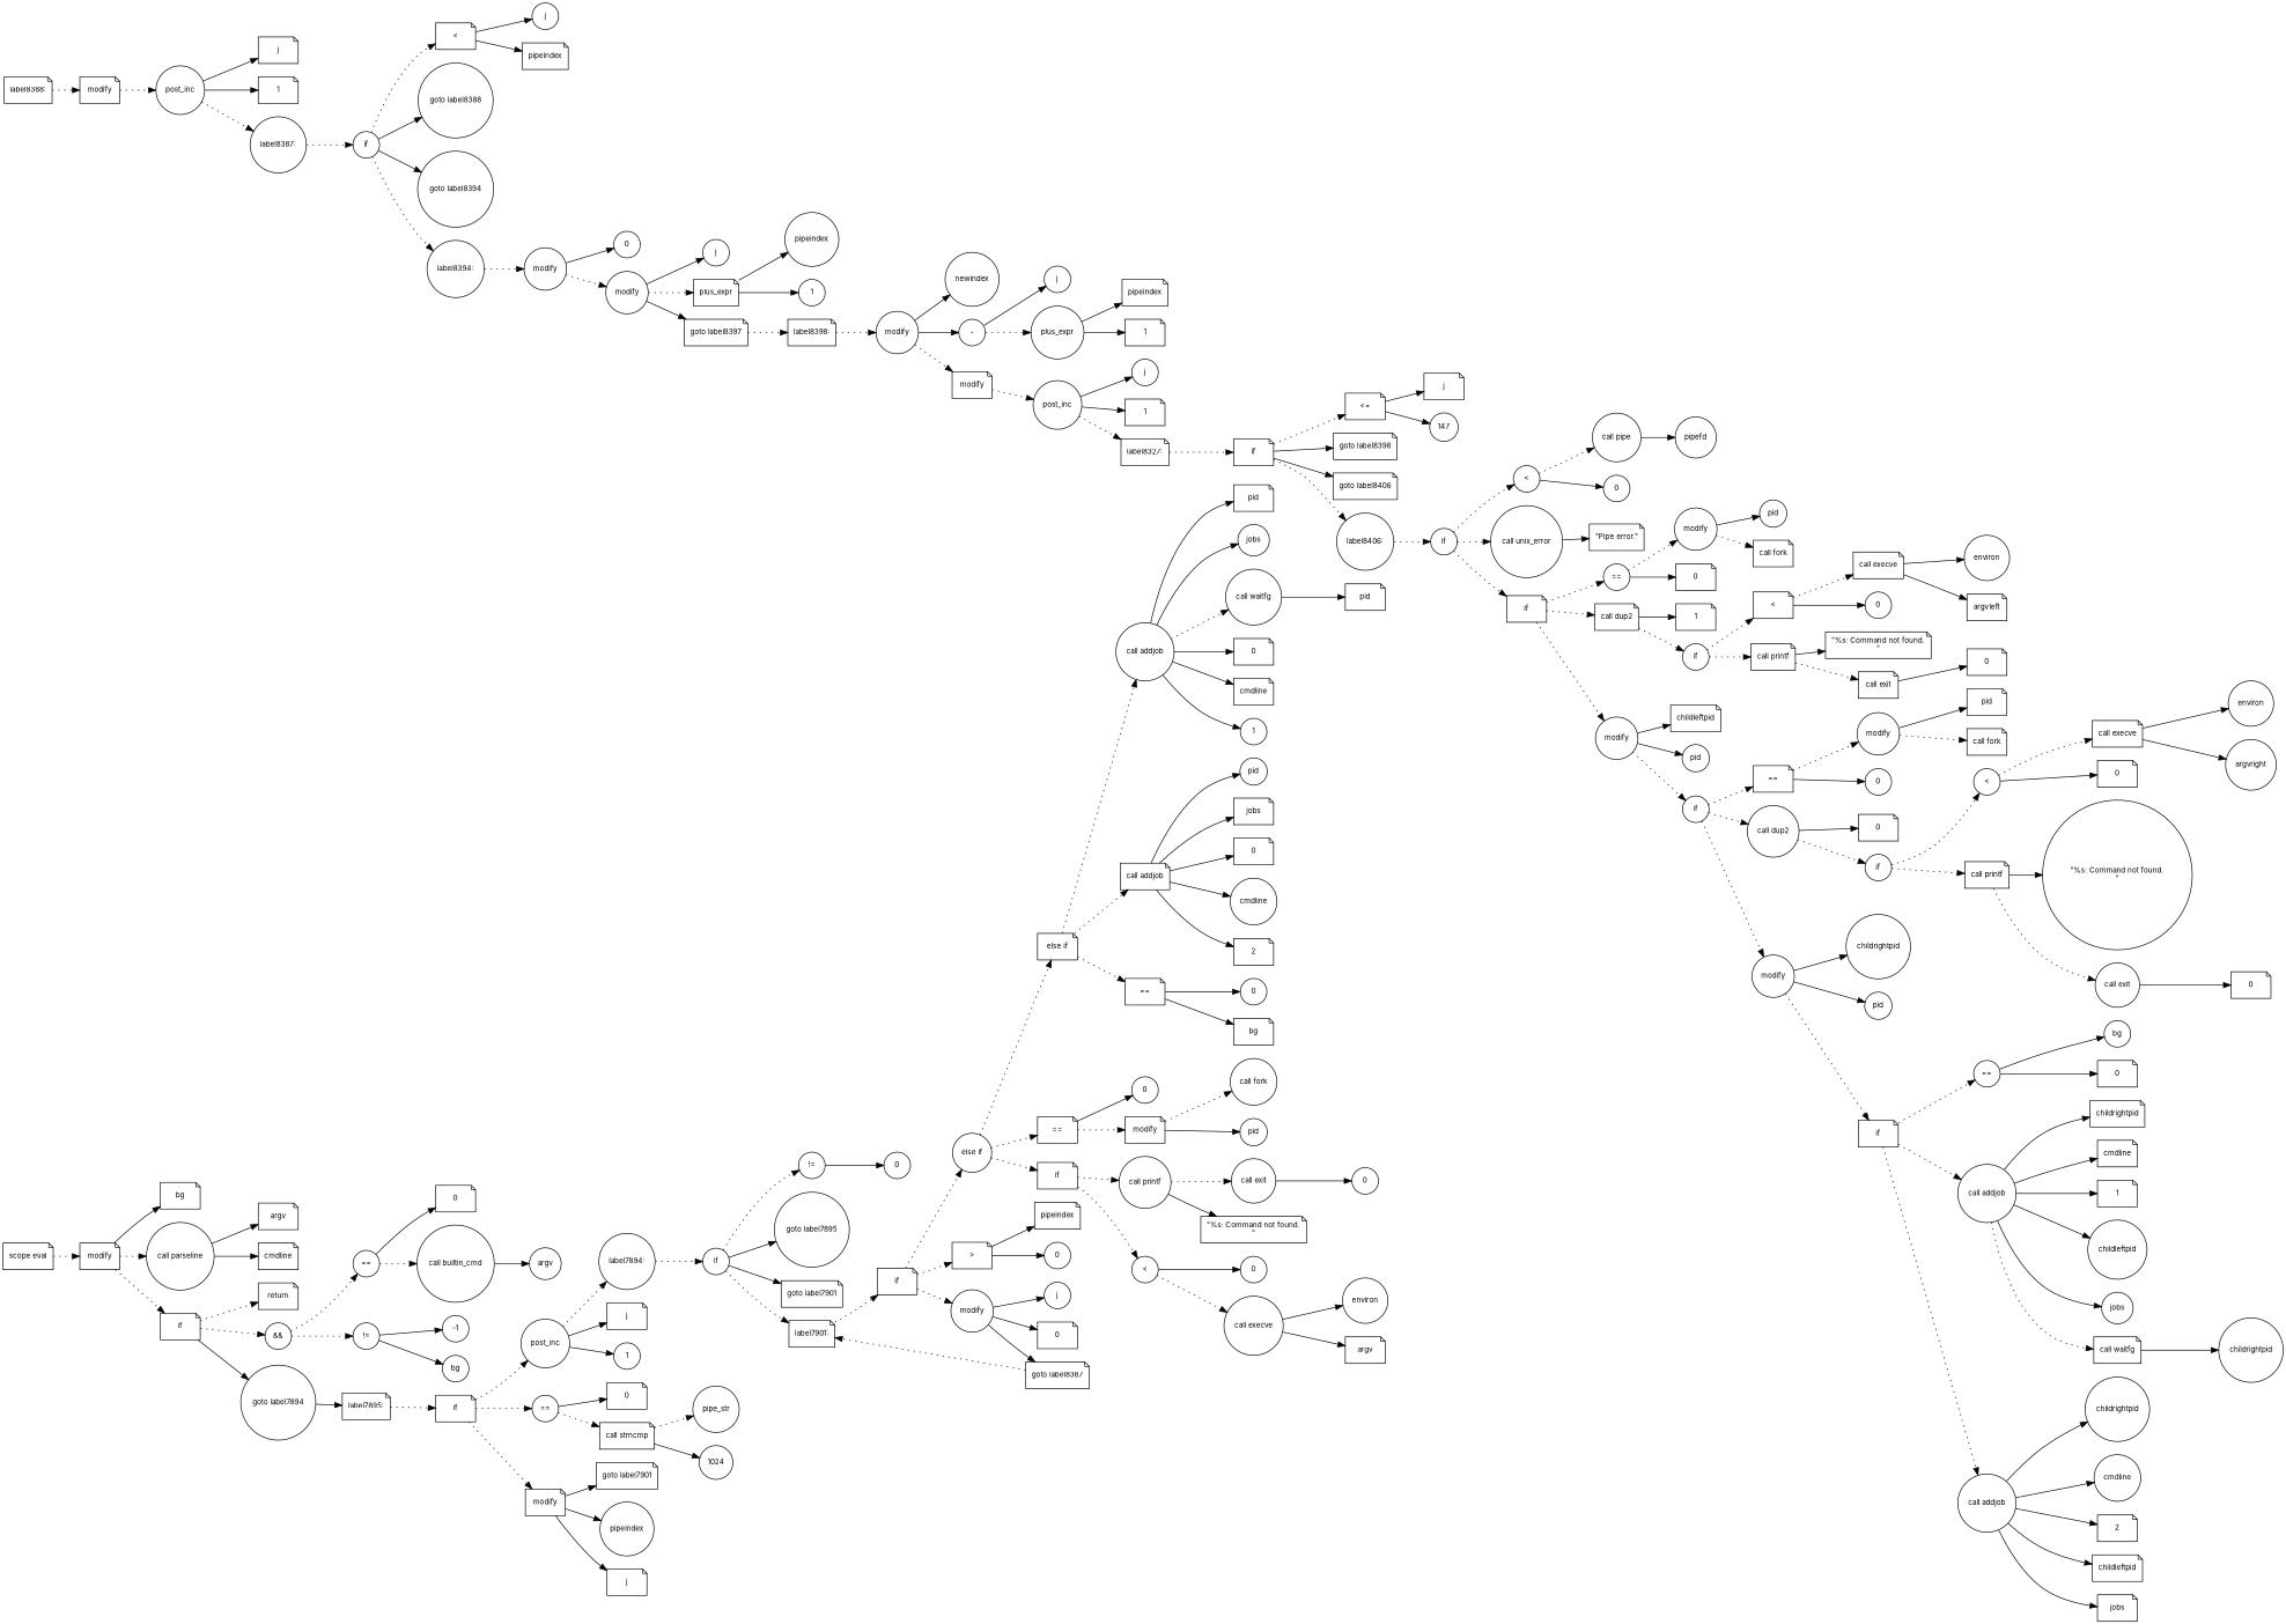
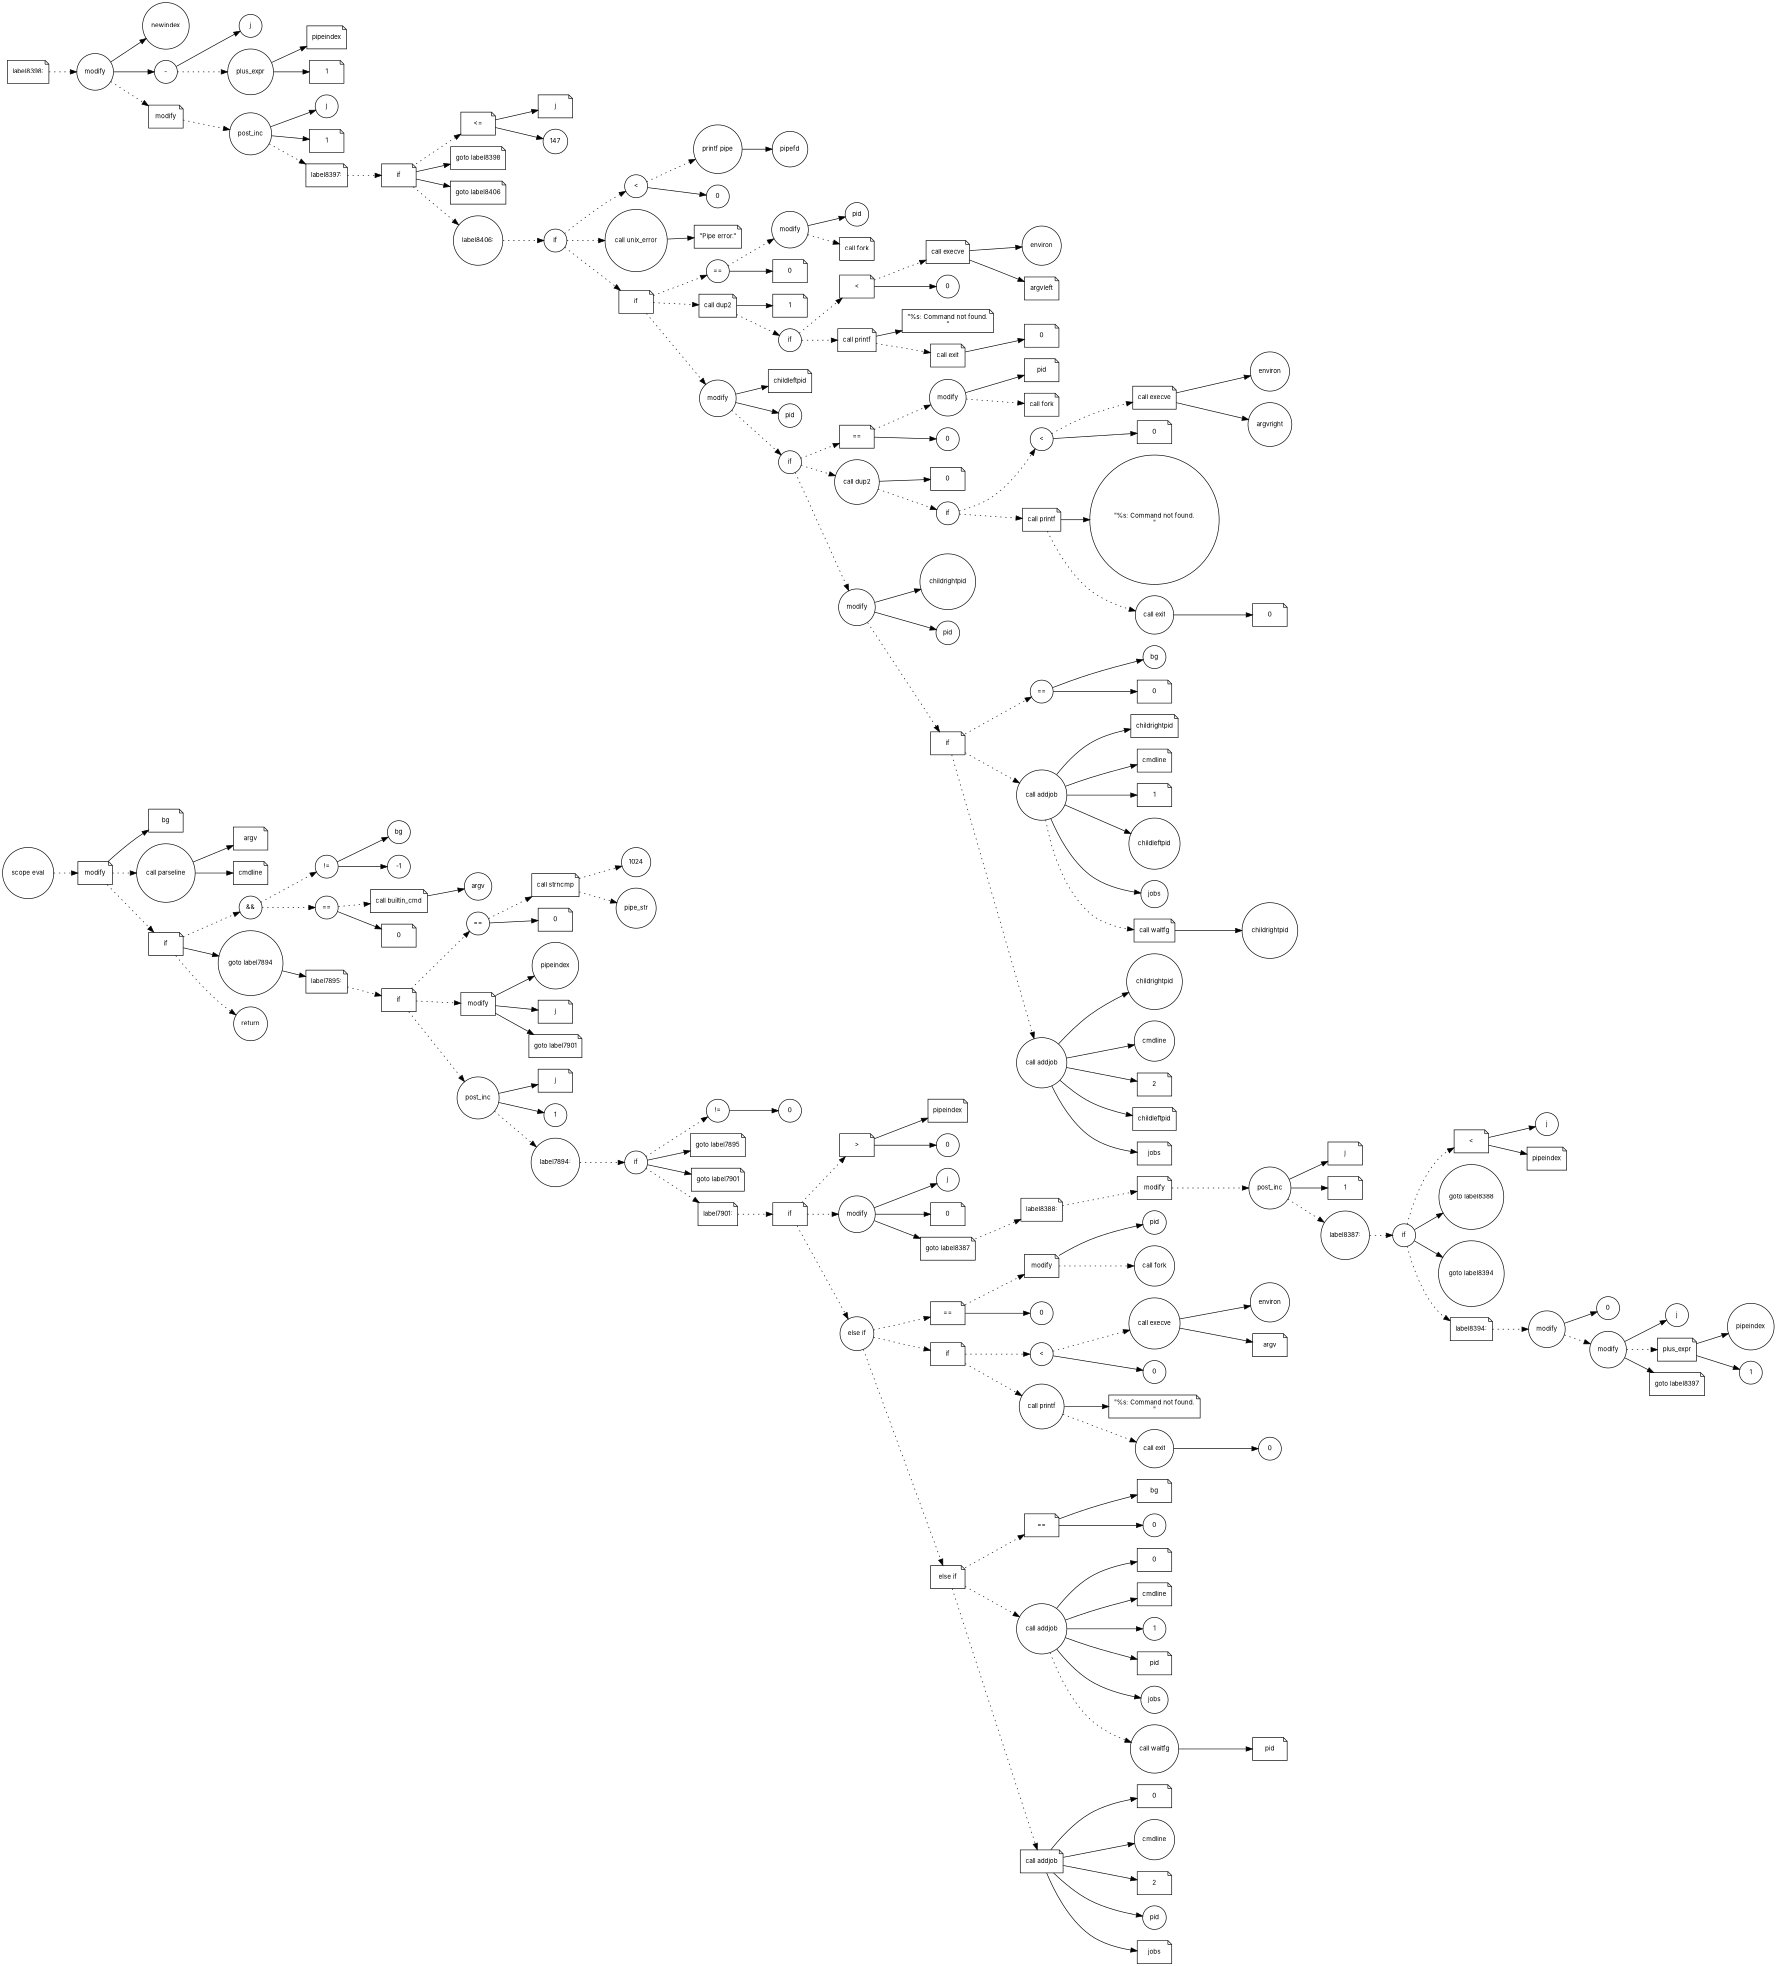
  digraph {
    fontname=Inter
    fontsize=10
    rankdir=LR
    node [fontname=Inter fontsize=10 shape=circle]
    edge [fontname=Inter fontsize=10]
-   n1 [label="scope eval" shape=note]
+   n1 [label="scope eval"]
    n2 [label=modify shape=note]
    n3 [label=bg shape=note]
    n4 [label="call parseline"]
    n5 [label=if shape=note]
    n6 [label=argv shape=note]
    n7 [label=cmdline shape=note]
    n8 [label="&&"]
    n9 [label="goto label7894"]
-   n10 [label=return shape=note]
+   n10 [label=return]
    n11 [label="!="]
    n12 [label="=="]
    n13 [label="label7895:" shape=note]
    n14 [label=bg]
    n15 [label=-1]
-   n16 [label="call builtin_cmd"]
+   n16 [label="call builtin_cmd" shape=note]
    n17 [label=0 shape=note]
    n18 [label=argv]
    n19 [label=if shape=note]
    n20 [label="=="]
    n21 [label=modify shape=note]
    n22 [label=post_inc]
    n23 [label="call strncmp" shape=note]
    n24 [label=0 shape=note]
    n25 [label=pipeindex]
    n26 [label=j shape=note]
    n27 [label="goto label7901" shape=note]
    n28 [label=j shape=note]
    n29 [label=1]
    n30 [label="label7894:"]
    n31 [label=1024]
    n32 [label=pipe_str]
    n33 [label=if]
    n34 [label="!="]
-   n35 [label="goto label7895"]
+   n35 [label="goto label7895" shape=note]
    n36 [label="goto label7901" shape=note]
    n37 [label="label7901:" shape=note]
    n38 [label=0]
    n39 [label=if shape=note]
    n40 [label=">" shape=note]
    n41 [label=modify]
    n42 [label="else if"]
    n43 [label=pipeindex shape=note]
    n44 [label=0]
    n45 [label=j]
    n46 [label=0 shape=note]
    n47 [label="goto label8387" shape=note]
    n48 [label="==" shape=note]
    n49 [label=if shape=note]
    n50 [label="else if" shape=note]
    n51 [label="label8388:" shape=note]
    n52 [label=modify shape=note]
    n53 [label=post_inc]
    n54 [label=j shape=note]
    n55 [label=1 shape=note]
    n56 [label="label8387:"]
    n57 [label=if]
    n58 [label="<" shape=note]
    n59 [label="goto label8388"]
    n60 [label="goto label8394"]
-   n61 [label="label8394:"]
+   n61 [label="label8394:" shape=note]
    n62 [label=j]
    n63 [label=pipeindex shape=note]
    n64 [label=modify]
    n65 [label=0]
    n66 [label=modify]
    n67 [label=j]
    n68 [label=plus_expr shape=note]
    n69 [label="goto label8397" shape=note]
    n70 [label=pipeindex]
    n71 [label=1]
    n72 [label="label8398:" shape=note]
    n73 [label=modify]
    n74 [label=newindex]
    n75 [label="-"]
    n76 [label=modify shape=note]
    n77 [label=j]
    n78 [label=plus_expr]
    n79 [label=post_inc]
    n80 [label=pipeindex shape=note]
    n81 [label=1 shape=note]
    n82 [label=j]
    n83 [label=1 shape=note]
-   n84 [label="label8327:" shape=note]
+   n84 [label="label8397:" shape=note]
    n85 [label=if shape=note]
    n86 [label="<=" shape=note]
    n87 [label="goto label8398" shape=note]
    n88 [label="goto label8406" shape=note]
    n89 [label="label8406:"]
    n90 [label=j shape=note]
    n91 [label=147]
    n92 [label=if]
    n93 [label="<"]
    n94 [label="call unix_error"]
    n95 [label=if shape=note]
-   n96 [label="call pipe"]
+   n96 [label="printf pipe"]
    n97 [label=0]
    n98 [label="\"Pipe error.\"" shape=note]
    n99 [label="=="]
    n100 [label="call dup2" shape=note]
    n101 [label=modify]
    n102 [label=pipefd]
    n103 [label=modify]
    n104 [label=0 shape=note]
    n105 [label=1 shape=note]
    n106 [label=if]
    n107 [label=childleftpid shape=note]
    n108 [label=pid]
    n109 [label=if]
    n110 [label=pid]
    n111 [label="call fork" shape=note]
    n112 [label="<" shape=note]
    n113 [label="call printf" shape=note]
    n114 [label="call execve" shape=note]
    n115 [label=0]
    n116 [label="\"%s: Command not found.\n\"" shape=note]
    n117 [label="call exit" shape=note]
    n118 [label=environ]
    n119 [label=argvleft shape=note]
    n120 [label=0 shape=note]
    n121 [label="==" shape=note]
    n122 [label="call dup2"]
    n123 [label=modify]
    n124 [label=modify]
    n125 [label=0]
    n126 [label=0 shape=note]
    n127 [label=if]
    n128 [label=childrightpid]
    n129 [label=pid]
    n130 [label=if shape=note]
    n131 [label=pid shape=note]
    n132 [label="call fork" shape=note]
    n133 [label="<"]
    n134 [label="call printf" shape=note]
    n135 [label="call execve" shape=note]
    n136 [label=0 shape=note]
    n137 [label="\"%s: Command not found.\n\""]
    n138 [label="call exit"]
    n139 [label=environ]
    n140 [label=argvright]
    n141 [label=0 shape=note]
    n142 [label="=="]
    n143 [label="call addjob"]
    n144 [label="call addjob"]
    n145 [label=bg]
    n146 [label=0 shape=note]
    n147 [label=childrightpid shape=note]
    n148 [label=cmdline shape=note]
    n149 [label=1 shape=note]
    n150 [label=childleftpid]
    n151 [label=jobs]
    n152 [label="call waitfg" shape=note]
    n153 [label=childrightpid]
    n154 [label=cmdline]
    n155 [label=2 shape=note]
    n156 [label=childleftpid shape=note]
    n157 [label=jobs shape=note]
    n158 [label=childrightpid]
    n159 [label=modify shape=note]
    n160 [label=0]
    n161 [label="<"]
    n162 [label="call printf"]
    n163 [label="==" shape=note]
    n164 [label="call addjob"]
    n165 [label="call addjob" shape=note]
    n166 [label=pid]
    n167 [label="call fork"]
    n168 [label="call execve"]
    n169 [label=0]
    n170 [label="\"%s: Command not found.\n\"" shape=note]
    n171 [label="call exit"]
    n172 [label=environ]
    n173 [label=argv shape=note]
    n174 [label=0]
    n175 [label=bg shape=note]
    n176 [label=0]
    n177 [label=0 shape=note]
    n178 [label=cmdline shape=note]
    n179 [label=1]
    n180 [label=pid shape=note]
    n181 [label=jobs]
    n182 [label="call waitfg"]
    n183 [label=0 shape=note]
    n184 [label=cmdline]
    n185 [label=2 shape=note]
    n186 [label=pid]
    n187 [label=jobs shape=note]
    n188 [label=pid shape=note]
    n1 -> n2 [style=dotted]
    n2 -> n3
    n2 -> n4 [style=dotted]
    n2 -> n5 [style=dotted]
    n4 -> n6
    n4 -> n7
    n5 -> n8 [style=dotted]
    n5 -> n9
    n5 -> n10 [style=dotted]
    n8 -> n11 [style=dotted]
    n8 -> n12 [style=dotted]
    n9 -> n13 [style=solid]
    n11 -> n14
    n11 -> n15
    n12 -> n16 [style=dotted]
    n12 -> n17
    n13 -> n19 [style=dotted]
    n16 -> n18
    n19 -> n20 [style=dotted]
    n19 -> n21 [style=dotted]
    n19 -> n22 [style=dotted]
    n20 -> n23 [style=dotted]
    n20 -> n24
    n21 -> n25
    n21 -> n26
    n21 -> n27
    n22 -> n28
    n22 -> n29
    n22 -> n30 [style=dotted]
-   n23 -> n31
+   n23 -> n31 [style=dotted]
    n23 -> n32 [style=dotted]
    n30 -> n33 [style=dotted]
    n33 -> n34 [style=dotted]
    n33 -> n35
    n33 -> n36
    n33 -> n37 [style=dotted]
    n34 -> n38
    n37 -> n39 [style=dotted]
    n39 -> n40 [style=dotted]
    n39 -> n41 [style=dotted]
    n39 -> n42 [style=dotted]
    n40 -> n43
    n40 -> n44
    n41 -> n45
    n41 -> n46
    n41 -> n47
    n42 -> n48 [style=dotted]
    n42 -> n49 [style=dotted]
    n42 -> n50 [style=dotted]
-   n47 -> n37 [style=dotted]
+   n47 -> n51 [style=dotted]
    n48 -> n159 [style=dotted]
    n48 -> n160
    n49 -> n161 [style=dotted]
    n49 -> n162 [style=dotted]
    n50 -> n163 [style=dotted]
    n50 -> n164 [style=dotted]
    n50 -> n165 [style=dotted]
    n51 -> n52 [style=dotted]
    n52 -> n53 [style=dotted]
    n53 -> n54
    n53 -> n55
    n53 -> n56 [style=dotted]
    n56 -> n57 [style=dotted]
    n57 -> n58 [style=dotted]
    n57 -> n59
    n57 -> n60
    n57 -> n61 [style=dotted]
    n58 -> n62
    n58 -> n63
    n61 -> n64 [style=dotted]
    n64 -> n65
    n64 -> n66 [style=dotted]
    n66 -> n67
    n66 -> n68 [style=dotted]
    n66 -> n69
    n68 -> n70
    n68 -> n71
-   n69 -> n72 [style=dotted]
    n72 -> n73 [style=dotted]
    n73 -> n74
    n73 -> n75
    n73 -> n76 [style=dotted]
    n75 -> n77
    n75 -> n78 [style=dotted]
    n76 -> n79 [style=dotted]
    n78 -> n80
    n78 -> n81
    n79 -> n82
    n79 -> n83
    n79 -> n84 [style=dotted]
    n84 -> n85 [style=dotted]
    n85 -> n86 [style=dotted]
    n85 -> n87
    n85 -> n88
    n85 -> n89 [style=dotted]
    n86 -> n90
    n86 -> n91
    n89 -> n92 [style=dotted]
    n92 -> n93 [style=dotted]
    n92 -> n94 [style=dotted]
    n92 -> n95 [style=dotted]
    n93 -> n96 [style=dotted]
    n93 -> n97
    n94 -> n98
    n95 -> n99 [style=dotted]
    n95 -> n100 [style=dotted]
    n95 -> n101 [style=dotted]
    n96 -> n102
    n99 -> n103 [style=dotted]
    n99 -> n104
    n100 -> n105
    n100 -> n106 [style=dotted]
    n101 -> n107
    n101 -> n108
    n101 -> n109 [style=dotted]
    n103 -> n110
    n103 -> n111 [style=dotted]
    n106 -> n112 [style=dotted]
    n106 -> n113 [style=dotted]
    n109 -> n121 [style=dotted]
    n109 -> n122 [style=dotted]
    n109 -> n123 [style=dotted]
    n112 -> n114 [style=dotted]
    n112 -> n115
    n113 -> n116
    n113 -> n117 [style=dotted]
    n114 -> n118
    n114 -> n119
    n117 -> n120
    n121 -> n124 [style=dotted]
    n121 -> n125
    n122 -> n126
    n122 -> n127 [style=dotted]
    n123 -> n128
    n123 -> n129
    n123 -> n130 [style=dotted]
    n124 -> n131
    n124 -> n132 [style=dotted]
    n127 -> n133 [style=dotted]
    n127 -> n134 [style=dotted]
    n130 -> n142 [style=dotted]
    n130 -> n143 [style=dotted]
    n130 -> n144 [style=dotted]
    n133 -> n135 [style=dotted]
    n133 -> n136
    n134 -> n137
    n134 -> n138 [style=dotted]
    n135 -> n139
    n135 -> n140
    n138 -> n141
    n142 -> n145
    n142 -> n146
    n143 -> n147
    n143 -> n148
    n143 -> n149
    n143 -> n150
    n143 -> n151
    n143 -> n152 [style=dotted]
    n144 -> n153
    n144 -> n154
    n144 -> n155
    n144 -> n156
    n144 -> n157
    n152 -> n158
    n159 -> n166
    n159 -> n167 [style=dotted]
    n161 -> n168 [style=dotted]
    n161 -> n169
    n162 -> n170
    n162 -> n171 [style=dotted]
    n163 -> n175
    n163 -> n176
    n164 -> n177
    n164 -> n178
    n164 -> n179
    n164 -> n180
    n164 -> n181
    n164 -> n182 [style=dotted]
    n165 -> n183
    n165 -> n184
    n165 -> n185
    n165 -> n186
    n165 -> n187
    n168 -> n172
    n168 -> n173
    n171 -> n174
    n182 -> n188
  }
